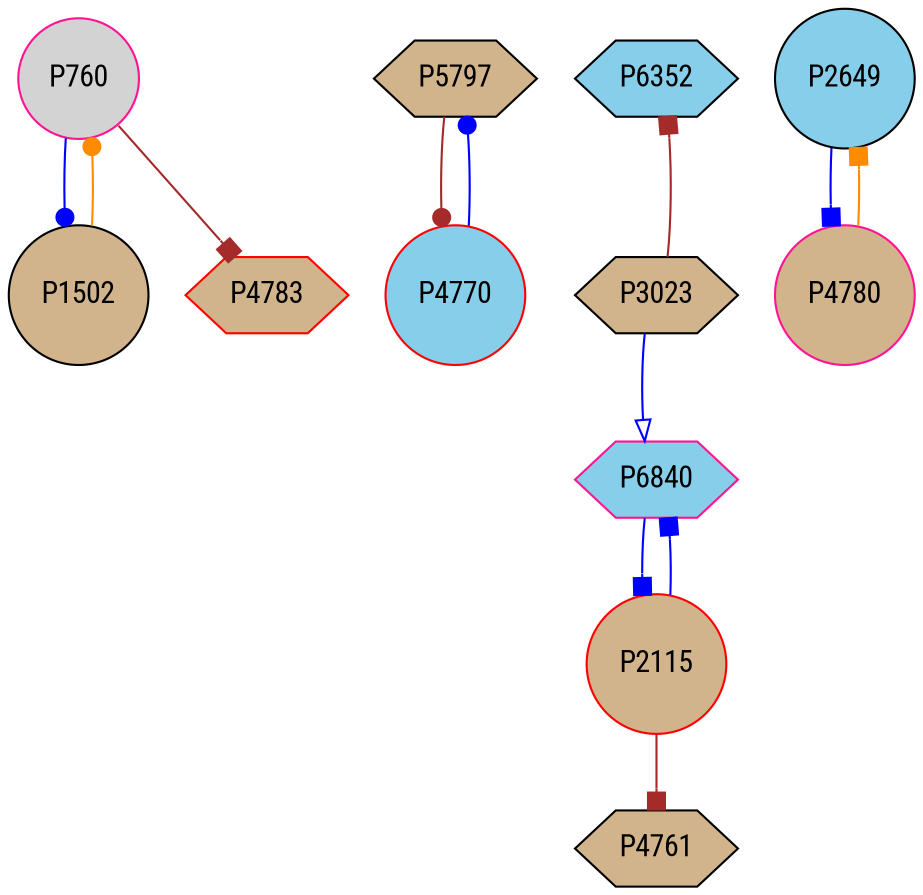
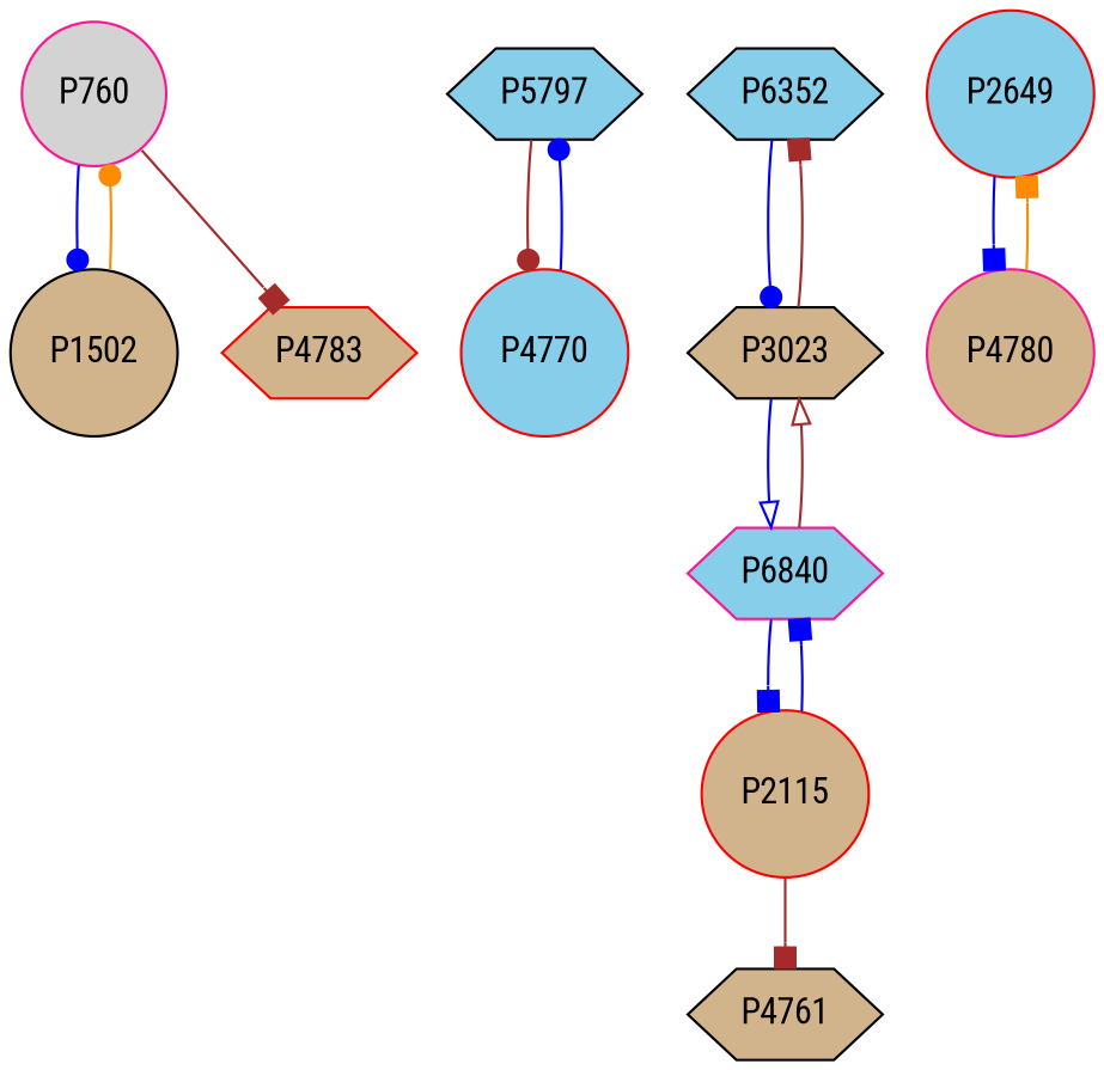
  digraph {
    fontname="Roboto Condensed"
    node [color=black fillcolor=tan fontname="Roboto Condensed" shape=circle style=filled]
    edge [arrowhead=box color=blue fontname="Roboto Condensed"]
    n1 [color=deeppink fillcolor=lightgrey label=P760]
    P1502
    P4783 [color=red shape=hexagon]
-   P5797 [shape=hexagon]
+   P5797 [fillcolor=skyblue shape=hexagon]
    P4770 [color=red fillcolor=skyblue]
    P6352 [fillcolor=skyblue shape=hexagon]
    P3023 [shape=hexagon]
    P6840 [color=deeppink fillcolor=skyblue shape=hexagon]
    P2115 [color=red]
    P4761 [shape=hexagon]
-   P2649 [fillcolor=skyblue]
+   P2649 [color=red fillcolor=skyblue]
    P4780 [color=deeppink]
    n1 -> P1502 [arrowhead=dot]
    n1 -> P4783 [color=brown]
    P1502 -> n1 [arrowhead=dot color=darkorange]
    P5797 -> P4770 [arrowhead=dot color=brown]
    P4770 -> P5797 [arrowhead=dot]
+   P6352 -> P3023 [arrowhead=dot]
    P3023 -> P6352 [color=brown]
    P3023 -> P6840 [arrowhead=onormal]
+   P6840 -> P3023 [arrowhead=onormal color=brown]
    P6840 -> P2115
    P2115 -> P6840
    P2115 -> P4761 [color=brown]
    P2649 -> P4780
    P4780 -> P2649 [color=darkorange]
  }
